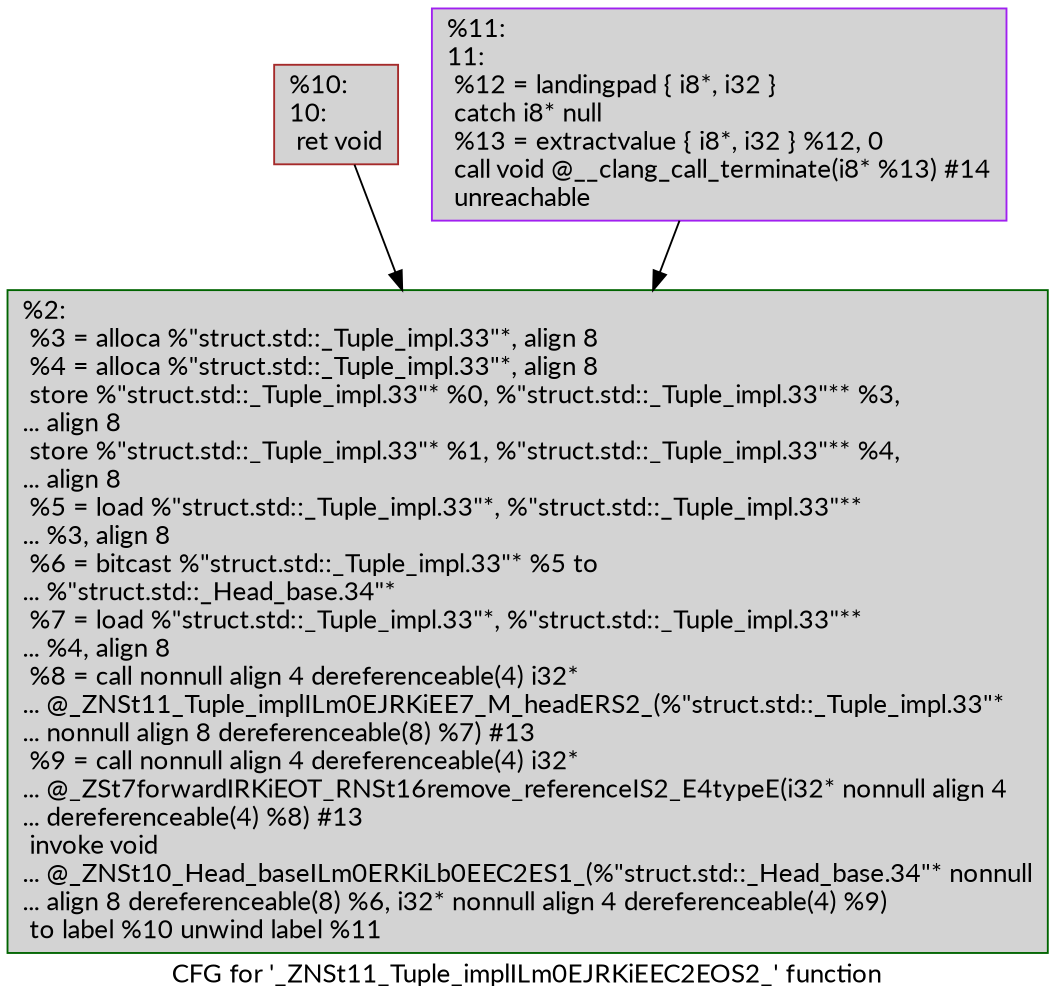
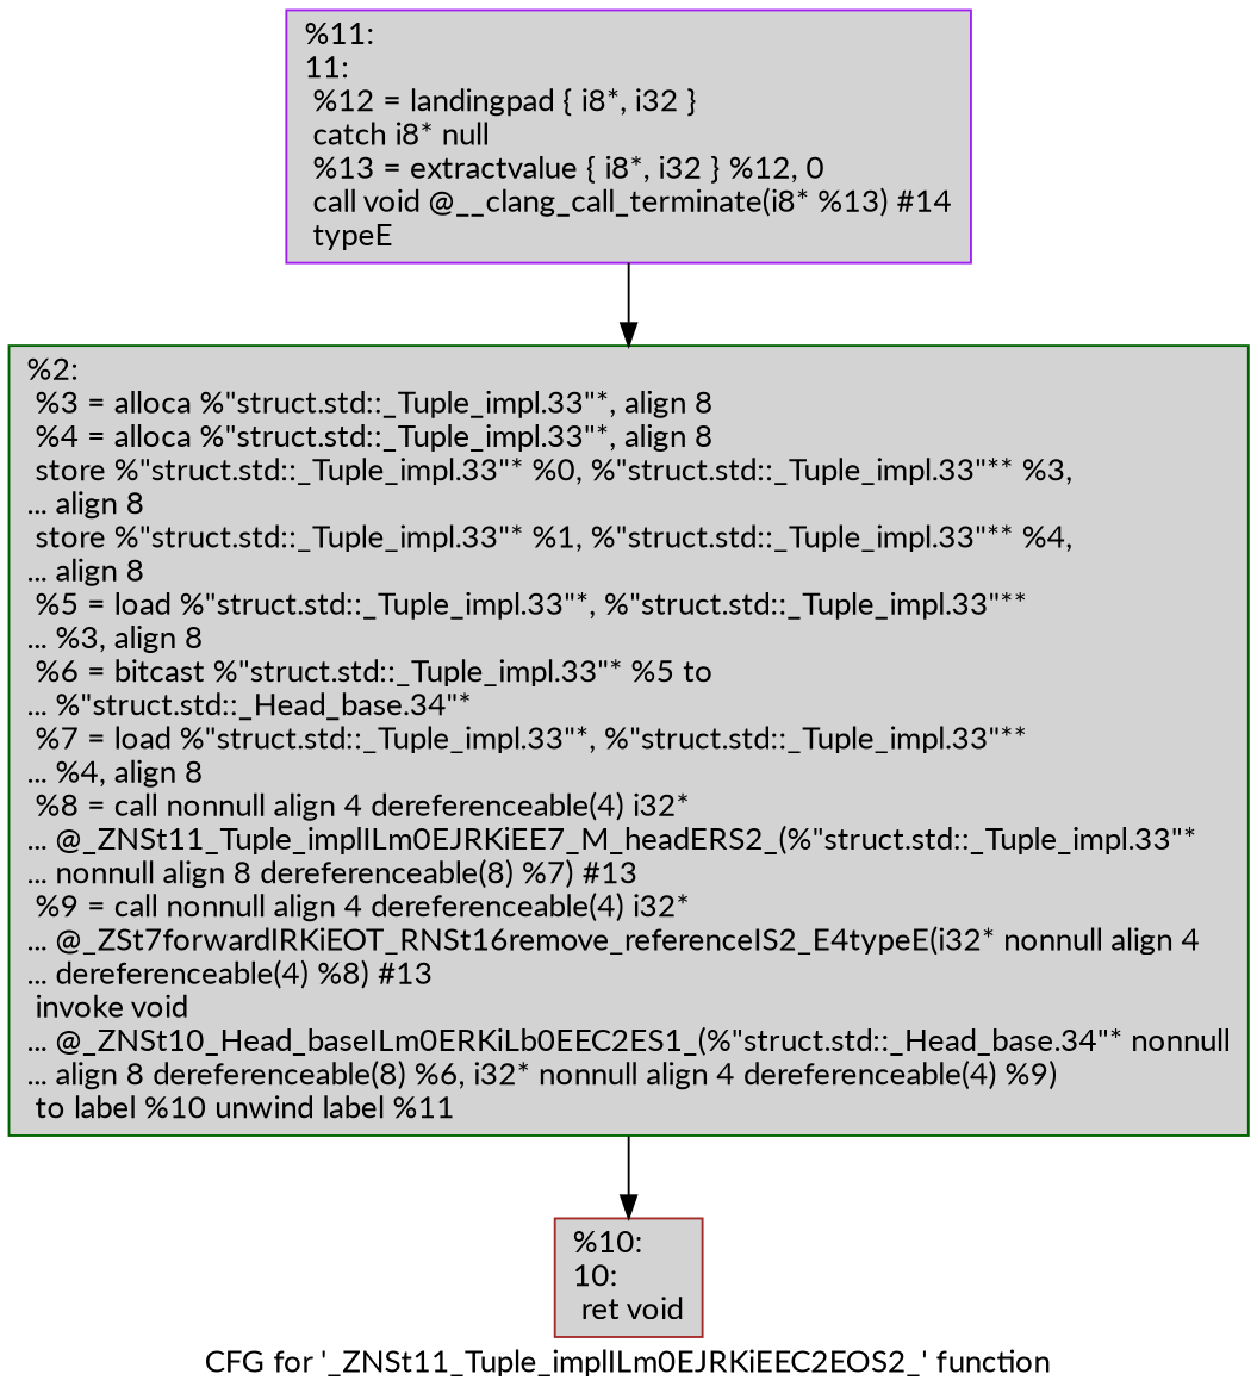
  digraph {
    fontname=Lato
    label="CFG for '_ZNSt11_Tuple_implILm0EJRKiEEC2EOS2_' function"
    node [fillcolor=lightgrey fontname=Lato shape=record style=filled]
    edge [fontname=Lato]
    n1 [color=darkgreen label="{%2:\l  %3 = alloca %\"struct.std::_Tuple_impl.33\"*, align 8\l  %4 = alloca %\"struct.std::_Tuple_impl.33\"*, align 8\l  store %\"struct.std::_Tuple_impl.33\"* %0, %\"struct.std::_Tuple_impl.33\"** %3,\l... align 8\l  store %\"struct.std::_Tuple_impl.33\"* %1, %\"struct.std::_Tuple_impl.33\"** %4,\l... align 8\l  %5 = load %\"struct.std::_Tuple_impl.33\"*, %\"struct.std::_Tuple_impl.33\"**\l... %3, align 8\l  %6 = bitcast %\"struct.std::_Tuple_impl.33\"* %5 to\l... %\"struct.std::_Head_base.34\"*\l  %7 = load %\"struct.std::_Tuple_impl.33\"*, %\"struct.std::_Tuple_impl.33\"**\l... %4, align 8\l  %8 = call nonnull align 4 dereferenceable(4) i32*\l... @_ZNSt11_Tuple_implILm0EJRKiEE7_M_headERS2_(%\"struct.std::_Tuple_impl.33\"*\l... nonnull align 8 dereferenceable(8) %7) #13\l  %9 = call nonnull align 4 dereferenceable(4) i32*\l... @_ZSt7forwardIRKiEOT_RNSt16remove_referenceIS2_E4typeE(i32* nonnull align 4\l... dereferenceable(4) %8) #13\l  invoke void\l... @_ZNSt10_Head_baseILm0ERKiLb0EEC2ES1_(%\"struct.std::_Head_base.34\"* nonnull\l... align 8 dereferenceable(8) %6, i32* nonnull align 4 dereferenceable(4) %9)\l          to label %10 unwind label %11\l}"]
    n2 [color=brown label="{%10:\l10:                                               \l  ret void\l}"]
-   n3 [color=purple label="{%11:\l11:                                               \l  %12 = landingpad \{ i8*, i32 \}\l          catch i8* null\l  %13 = extractvalue \{ i8*, i32 \} %12, 0\l  call void @__clang_call_terminate(i8* %13) #14\l  unreachable\l}"]
-   n2 -> n1
+   n3 [color=purple label="{%11:\l11:                                               \l  %12 = landingpad \{ i8*, i32 \}\l          catch i8* null\l  %13 = extractvalue \{ i8*, i32 \} %12, 0\l  call void @__clang_call_terminate(i8* %13) #14\l  typeE\l}"]
+   n1 -> n2
    n3 -> n1
  }
